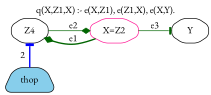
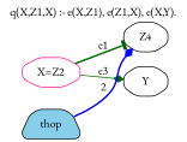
  strict digraph {
    fontname="EB Garamond"
    label="q(X,Z1,X) :- e(X,Z1), e(Z1,X), e(X,Y)."
    labelloc=t
    rankdir=LR
    node [color=black fontname="EB Garamond" shape=octagon style=rounded]
    edge [arrowhead=diamond color=darkgreen fontname="EB Garamond" style=solid]
    n1 [height=0.5 label=Z4 width=0.75]
    n2 [color=deeppink height=0.5 label="X=Z2" width=0.75]
    Y [height=0.5 width=0.75]
    thop [fillcolor=skyblue height=0.5 shape=trapezium style="filled,rounded" width=0.79437]
-   n1 -> n2 [label=e2]
-   n2 -> n1 [label=e1 style=bold]
-   n2 -> Y [arrowhead=tee label=e3]
-   thop -> n1 [arrowhead=tee color=blue constraint=false label=2 style=bold]
+   n2 -> n1 [arrowhead=tee label=e1 style=bold]
+   n2 -> Y [label=e3]
+   thop -> n1 [color=blue constraint=false label=2 style=bold]
  }
